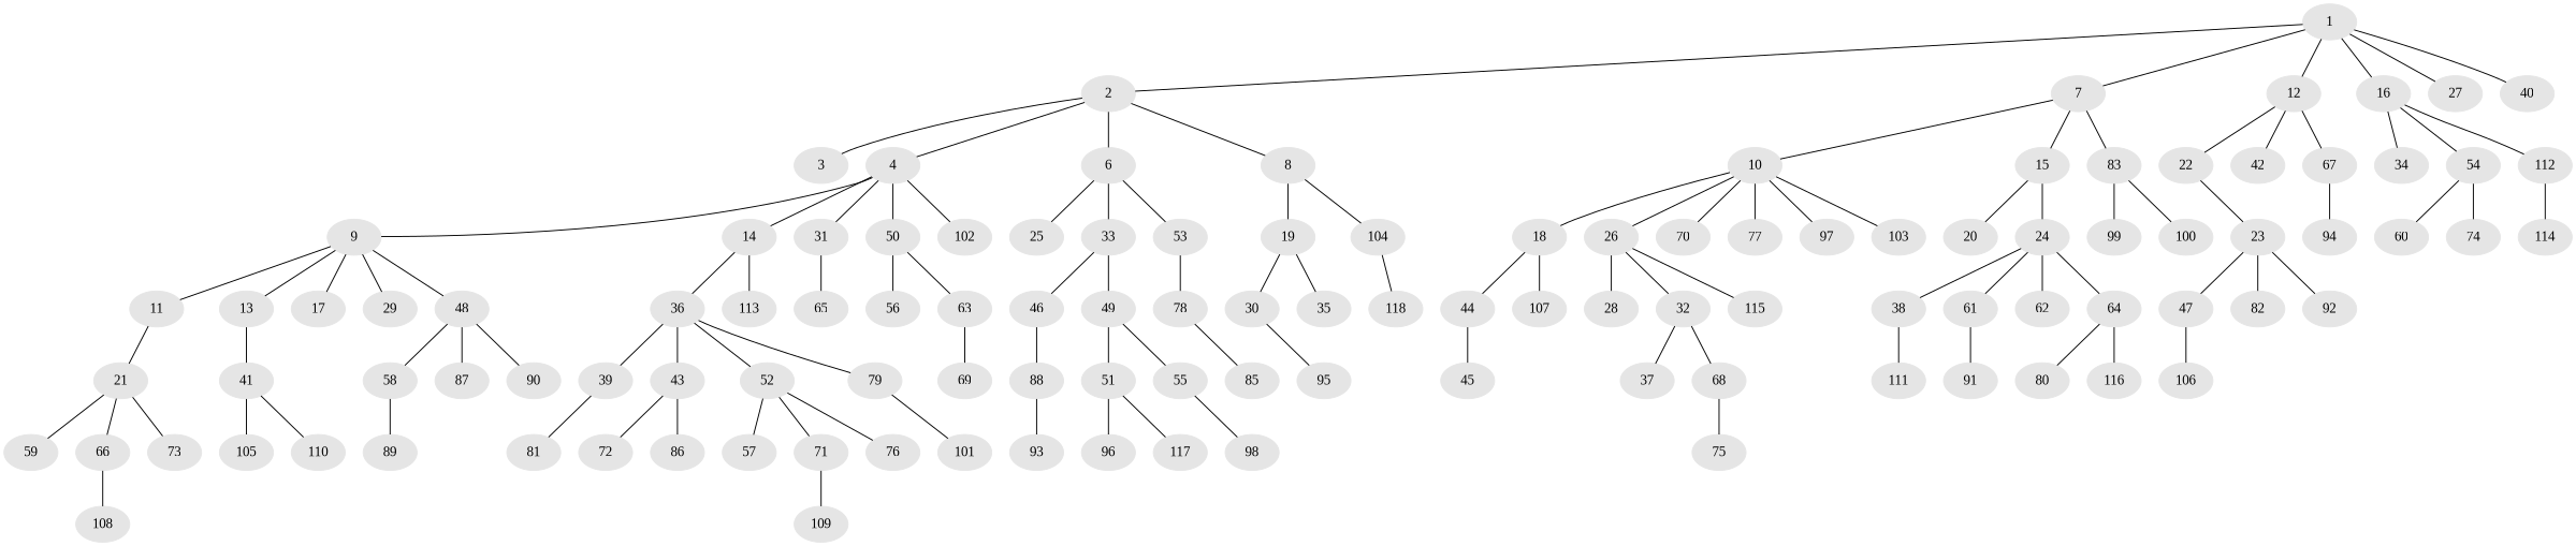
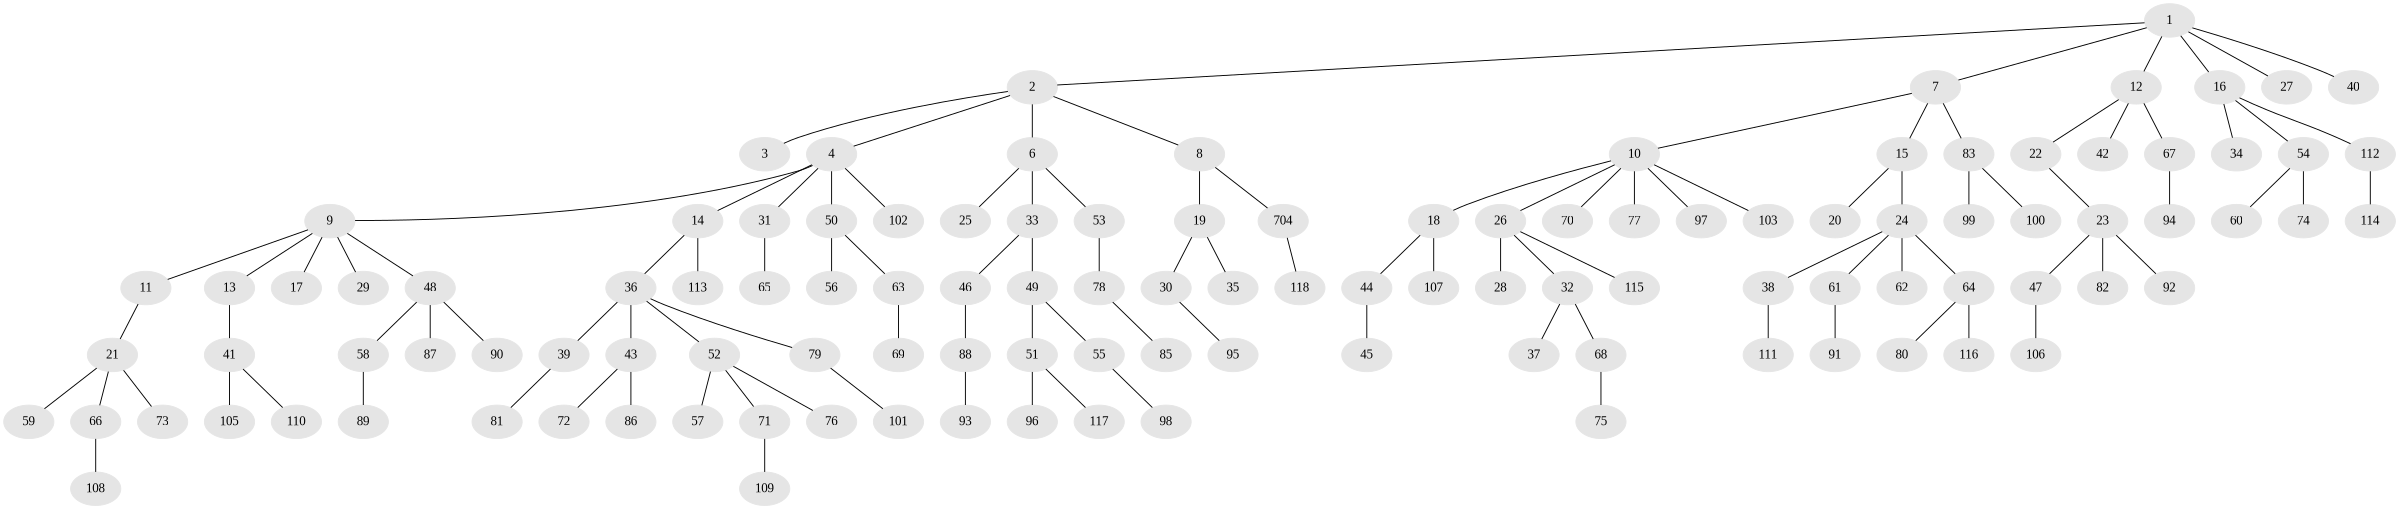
  graph {
    fontname="Liberation Serif"
    node [color=gray90 fontname="Liberation Serif" style=filled]
    edge [fontname="Liberation Serif"]
    1
    2
    7
    12
    16
    27
    40
    3
    4
    6
    8
    10
    15
    83
    22
    42
    67
    34
    54
    112
    9
    14
    31
    50
    102
    25
    33
    53
    19
-   104
+   104 [label=704]
    11
    13
    17
    29
    48
    36
    113
    65
    56
    63
    46
    49
    78
    18
    26
    70
    77
    97
    103
    20
    24
    99
    100
    30
    35
    118
    21
    41
    58
    87
    90
    44
    107
    28
    32
    115
    59
    66
    73
    23
    94
    105
    110
    39
    43
    52
    79
    38
    61
    62
    64
    60
    74
    114
    45
    95
    108
    47
    82
    92
    106
    111
    91
    80
    116
    37
    68
    75
    88
    51
    55
    81
    72
    86
    57
    71
    76
    101
    93
    89
    96
    117
    98
    69
    109
    85
    1 -- 2
    1 -- 7
    1 -- 12
    1 -- 16
    1 -- 27
    1 -- 40
    2 -- 3
    2 -- 4
    2 -- 6
    2 -- 8
    7 -- 10
    7 -- 15
    7 -- 83
    12 -- 22
    12 -- 42
    12 -- 67
    16 -- 34
    16 -- 54
    16 -- 112
    4 -- 9
    4 -- 14
    4 -- 31
    4 -- 50
    4 -- 102
    6 -- 25
    6 -- 33
    6 -- 53
    8 -- 19
    8 -- 104
    10 -- 18
    10 -- 26
    10 -- 70
    10 -- 77
    10 -- 97
    10 -- 103
    15 -- 20
    15 -- 24
    83 -- 99
    83 -- 100
    22 -- 23
    67 -- 94
    54 -- 60
    54 -- 74
    112 -- 114
    9 -- 11
    9 -- 13
    9 -- 17
    9 -- 29
    9 -- 48
    14 -- 36
    14 -- 113
    31 -- 65
    50 -- 56
    50 -- 63
    33 -- 46
    33 -- 49
    53 -- 78
    19 -- 30
    19 -- 35
    104 -- 118
    11 -- 21
    13 -- 41
    48 -- 58
    48 -- 87
    48 -- 90
    36 -- 39
    36 -- 43
    36 -- 52
    36 -- 79
    63 -- 69
    46 -- 88
    49 -- 51
    49 -- 55
    78 -- 85
    18 -- 44
    18 -- 107
    26 -- 28
    26 -- 32
    26 -- 115
    24 -- 38
    24 -- 61
    24 -- 62
    24 -- 64
    30 -- 95
    21 -- 59
    21 -- 66
    21 -- 73
    41 -- 105
    41 -- 110
    58 -- 89
    44 -- 45
    32 -- 37
    32 -- 68
    66 -- 108
    23 -- 47
    23 -- 82
    23 -- 92
    39 -- 81
    43 -- 72
    43 -- 86
    52 -- 57
    52 -- 71
    52 -- 76
    79 -- 101
    38 -- 111
    61 -- 91
    64 -- 80
    64 -- 116
    47 -- 106
    68 -- 75
    88 -- 93
    51 -- 96
    51 -- 117
    55 -- 98
    71 -- 109
  }
